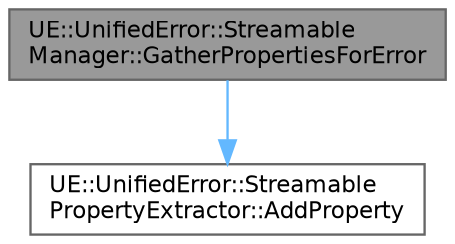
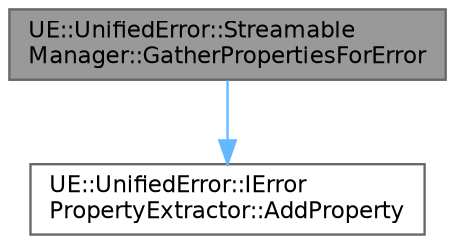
  digraph {
    rankdir=TB
    node [fontname=Helvetica fontsize=10 shape=box style=filled]
    n1 [color=gray40 fillcolor=grey60 fontcolor=black height=0.2 label="UE::UnifiedError::Streamable\lManager::GatherPropertiesForError" width=0.4]
-   n2 [color=grey40 fillcolor=white height=0.2 label="UE::UnifiedError::Streamable\lPropertyExtractor::AddProperty" width=0.4]
+   n2 [color=grey40 fillcolor=white height=0.2 label="UE::UnifiedError::IError\lPropertyExtractor::AddProperty" width=0.4]
    n1 -> n2 [color=steelblue1 fontname=Helvetica fontsize=10 labelfontname=Helvetica labelfontsize=10 style=solid]
  }
